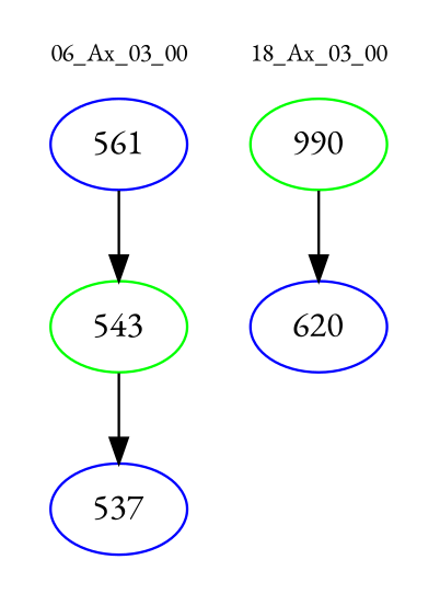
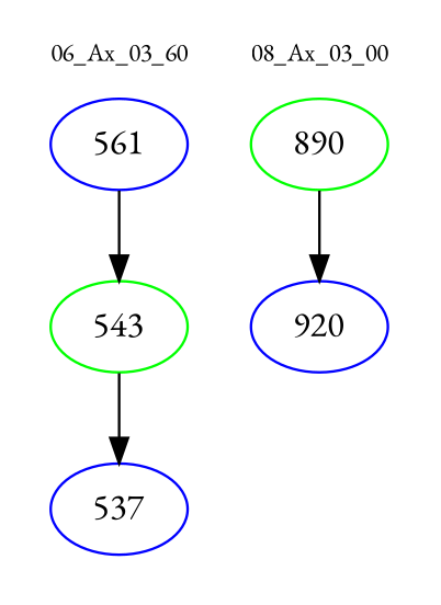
  digraph {
    fontname="EB Garamond"
    node [color=blue fontname="EB Garamond"]
    edge [color=black fontname="EB Garamond"]
    n1 [color=green label=543]
    n2 [label=537]
    n3 [label=561]
-   n4 [color=green label=990]
-   n5 [label=620]
+   n4 [color=green label=890]
+   n5 [label=920]
    subgraph cluster_1 {
      color=white
      fontsize=10
-     label="06_Ax_03_00"
+     label="06_Ax_03_60"
      n1
      n2
      n3
    }
    subgraph cluster_2 {
      color=white
      fontsize=10
-     label="18_Ax_03_00"
+     label="08_Ax_03_00"
      n4
      n5
    }
    n1 -> n2
    n3 -> n1
    n4 -> n5
  }
